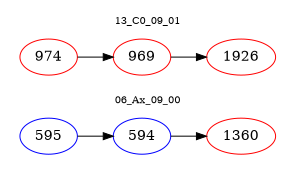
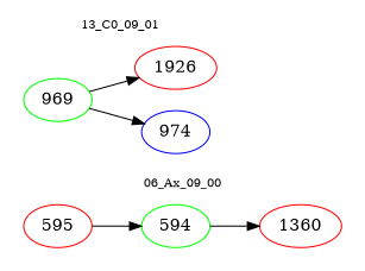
  digraph {
    rankdir=LR
    node [color=blue]
    edge [color=black]
-   n1 [label=595]
-   n2 [label=594]
+   n1 [color=red label=595]
+   n2 [color=green label=594]
    n3 [color=red label=1360]
-   n4 [color=red label=974]
-   n5 [color=red label=969]
+   n4 [label=974]
+   n5 [color=green label=969]
    n6 [color=red label=1926]
    subgraph cluster_1 {
      color=white
      fontsize=10
      label="06_Ax_09_00"
      n1
      n2
      n3
    }
    subgraph cluster_2 {
      color=white
      fontsize=10
      label="13_C0_09_01"
      n4
      n5
      n6
    }
    n1 -> n2
    n2 -> n3
-   n4 -> n5
+   n5 -> n4
    n5 -> n6
  }
